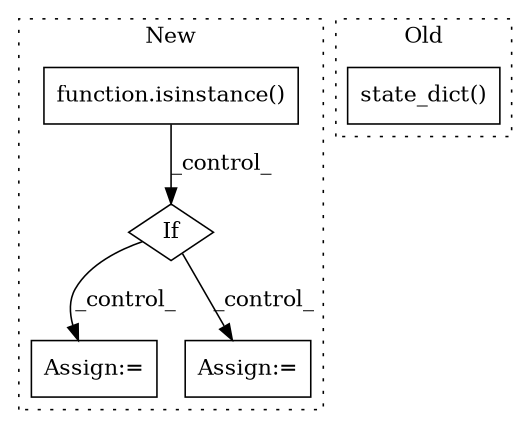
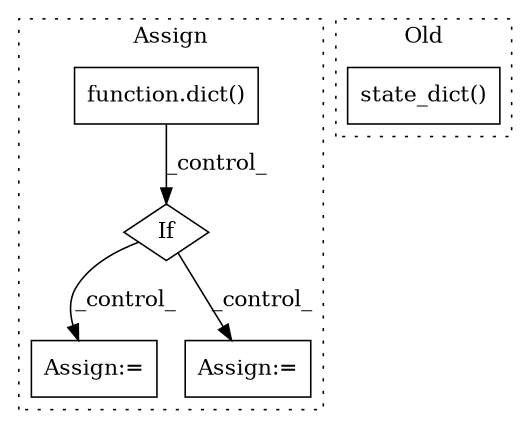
  digraph {
    node [a=75 l=3 shape=box]
-   n1 [l="11,1" label="function.isinstance()" s="7035,7063"]
+   n1 [l="11,1" label="function.dict()" s="7035,7063"]
    n2 [a=96 label=If s=7243 shape=diamond]
    n3 [a=68 label="Assign:=" s=7408]
    n4 [a=68 label="Assign:=" s=7809]
    n5 [l=24 label="state_dict()" s=7485]
    subgraph cluster_1 {
-     label=New
+     label=Assign
      style=dotted
      n1
      n2
      n3
      n4
    }
    subgraph cluster_2 {
      label=Old
      style=dotted
      n5
    }
    n1 -> n2 [label=_control_]
    n2 -> n3 [label=_control_]
    n2 -> n4 [label=_control_]
  }
